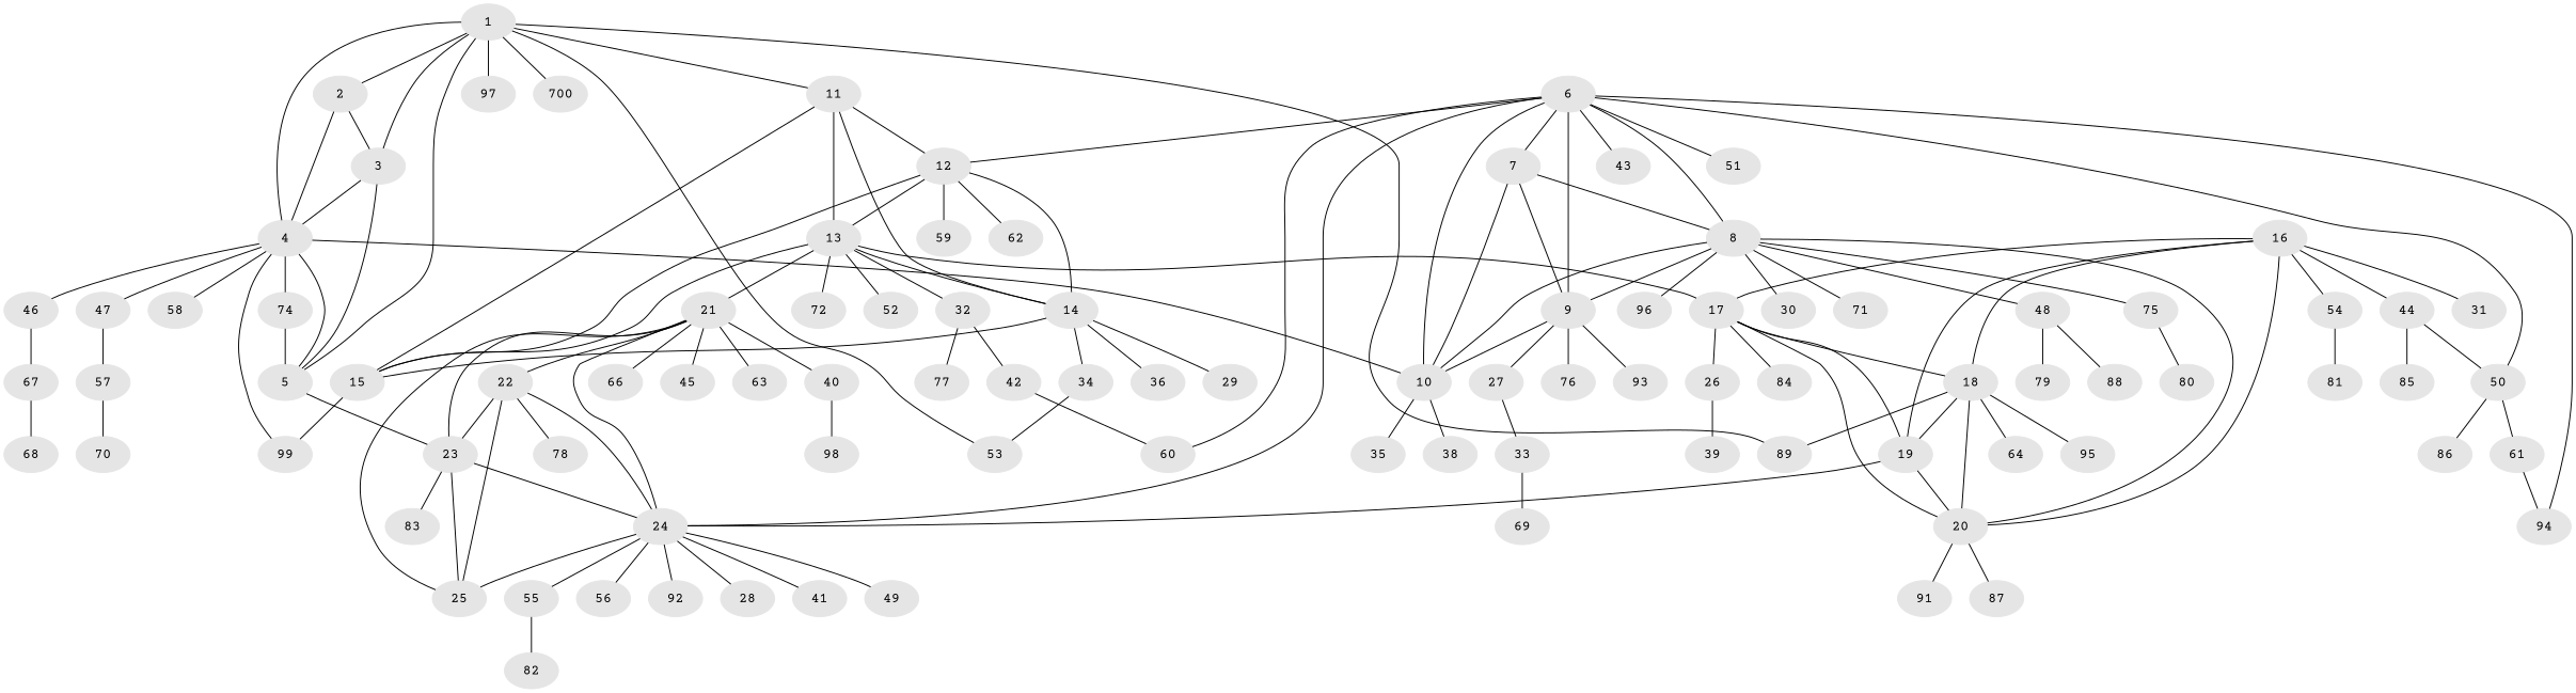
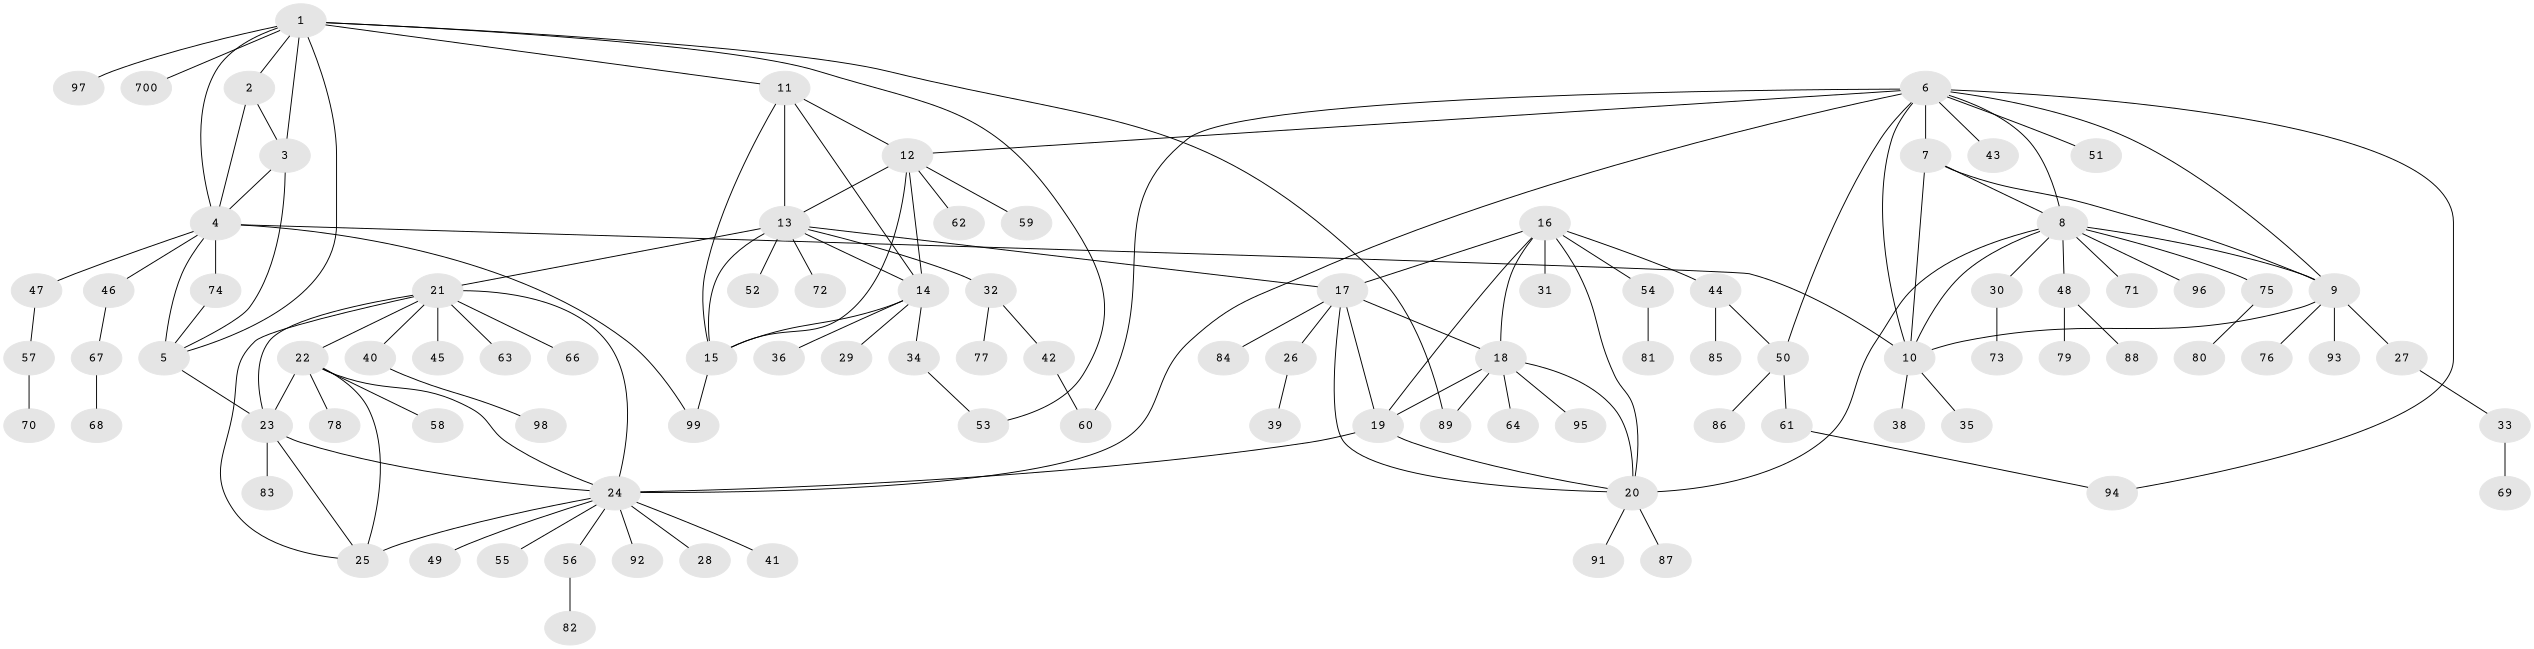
  graph {
    fontname="Courier Prime"
    node [color=gray90 fontname="Courier Prime" style=filled]
    edge [fontname="Courier Prime"]
    1
    2
    3
    4
    5
    11
    53
    89
    97
    n10 [label=700]
    10
    46
    47
    58
    74
    99
    23
    12
    13
    14
    15
    35
    38
    17
    20
    18
    19
    26
    84
    67
    57
    24
    25
    83
    6
    7
    8
    9
    43
    50
    51
    60
    94
    30
    48
    71
    75
    96
    27
    76
    93
    59
    62
    28
    41
    49
    55
    56
    92
    61
    86
    87
    91
+   73
    79
    88
    80
    33
    21
    32
    52
    72
    29
    34
    36
    22
    40
    45
    63
    66
    42
    77
    16
    31
    44
    54
    64
    95
    85
    81
    39
    78
    98
    82
    69
    68
    70
    1 -- 2
    1 -- 3
    1 -- 4
    1 -- 5
    1 -- 11
    1 -- 53
    1 -- 89
    1 -- 97
    1 -- n10
    2 -- 3
    2 -- 4
    3 -- 4
    3 -- 5
    4 -- 5
    4 -- 10
    4 -- 46
    4 -- 47
-   4 -- 58
+   22 -- 58
    4 -- 74
    4 -- 99
    5 -- 23
    11 -- 12
    11 -- 13
    11 -- 14
    11 -- 15
    10 -- 35
    10 -- 38
    46 -- 67
    47 -- 57
    74 -- 5
    23 -- 24
    23 -- 25
    23 -- 83
    12 -- 13
    12 -- 14
    12 -- 15
    12 -- 59
    12 -- 62
    13 -- 14
    13 -- 15
    13 -- 17
    13 -- 21
    13 -- 32
    13 -- 52
    13 -- 72
    14 -- 15
    14 -- 29
    14 -- 34
    14 -- 36
    15 -- 99
    17 -- 20
    17 -- 18
    17 -- 19
    17 -- 26
    17 -- 84
    20 -- 87
    20 -- 91
    18 -- 89
    18 -- 20
    18 -- 19
    18 -- 64
    18 -- 95
    19 -- 20
    19 -- 24
    26 -- 39
    67 -- 68
    57 -- 70
    24 -- 25
    24 -- 28
    24 -- 41
    24 -- 49
    24 -- 55
    24 -- 56
    24 -- 92
    6 -- 10
    6 -- 12
    6 -- 24
    6 -- 7
    6 -- 8
    6 -- 9
    6 -- 43
    6 -- 50
    6 -- 51
    6 -- 60
    6 -- 94
    7 -- 10
    7 -- 8
    7 -- 9
    8 -- 10
    8 -- 20
    8 -- 9
    8 -- 30
    8 -- 48
    8 -- 71
    8 -- 75
    8 -- 96
    9 -- 10
    9 -- 27
    9 -- 76
    9 -- 93
    50 -- 61
    50 -- 86
+   30 -- 73
    48 -- 79
    48 -- 88
    75 -- 80
    27 -- 33
-   55 -- 82
+   56 -- 82
    61 -- 94
    33 -- 69
    21 -- 23
    21 -- 24
    21 -- 25
    21 -- 22
    21 -- 40
    21 -- 45
    21 -- 63
    21 -- 66
    32 -- 42
    32 -- 77
    34 -- 53
    22 -- 23
    22 -- 24
    22 -- 25
    22 -- 78
    40 -- 98
    42 -- 60
    16 -- 17
    16 -- 20
    16 -- 18
    16 -- 19
    16 -- 31
    16 -- 44
    16 -- 54
    44 -- 50
    44 -- 85
    54 -- 81
  }
